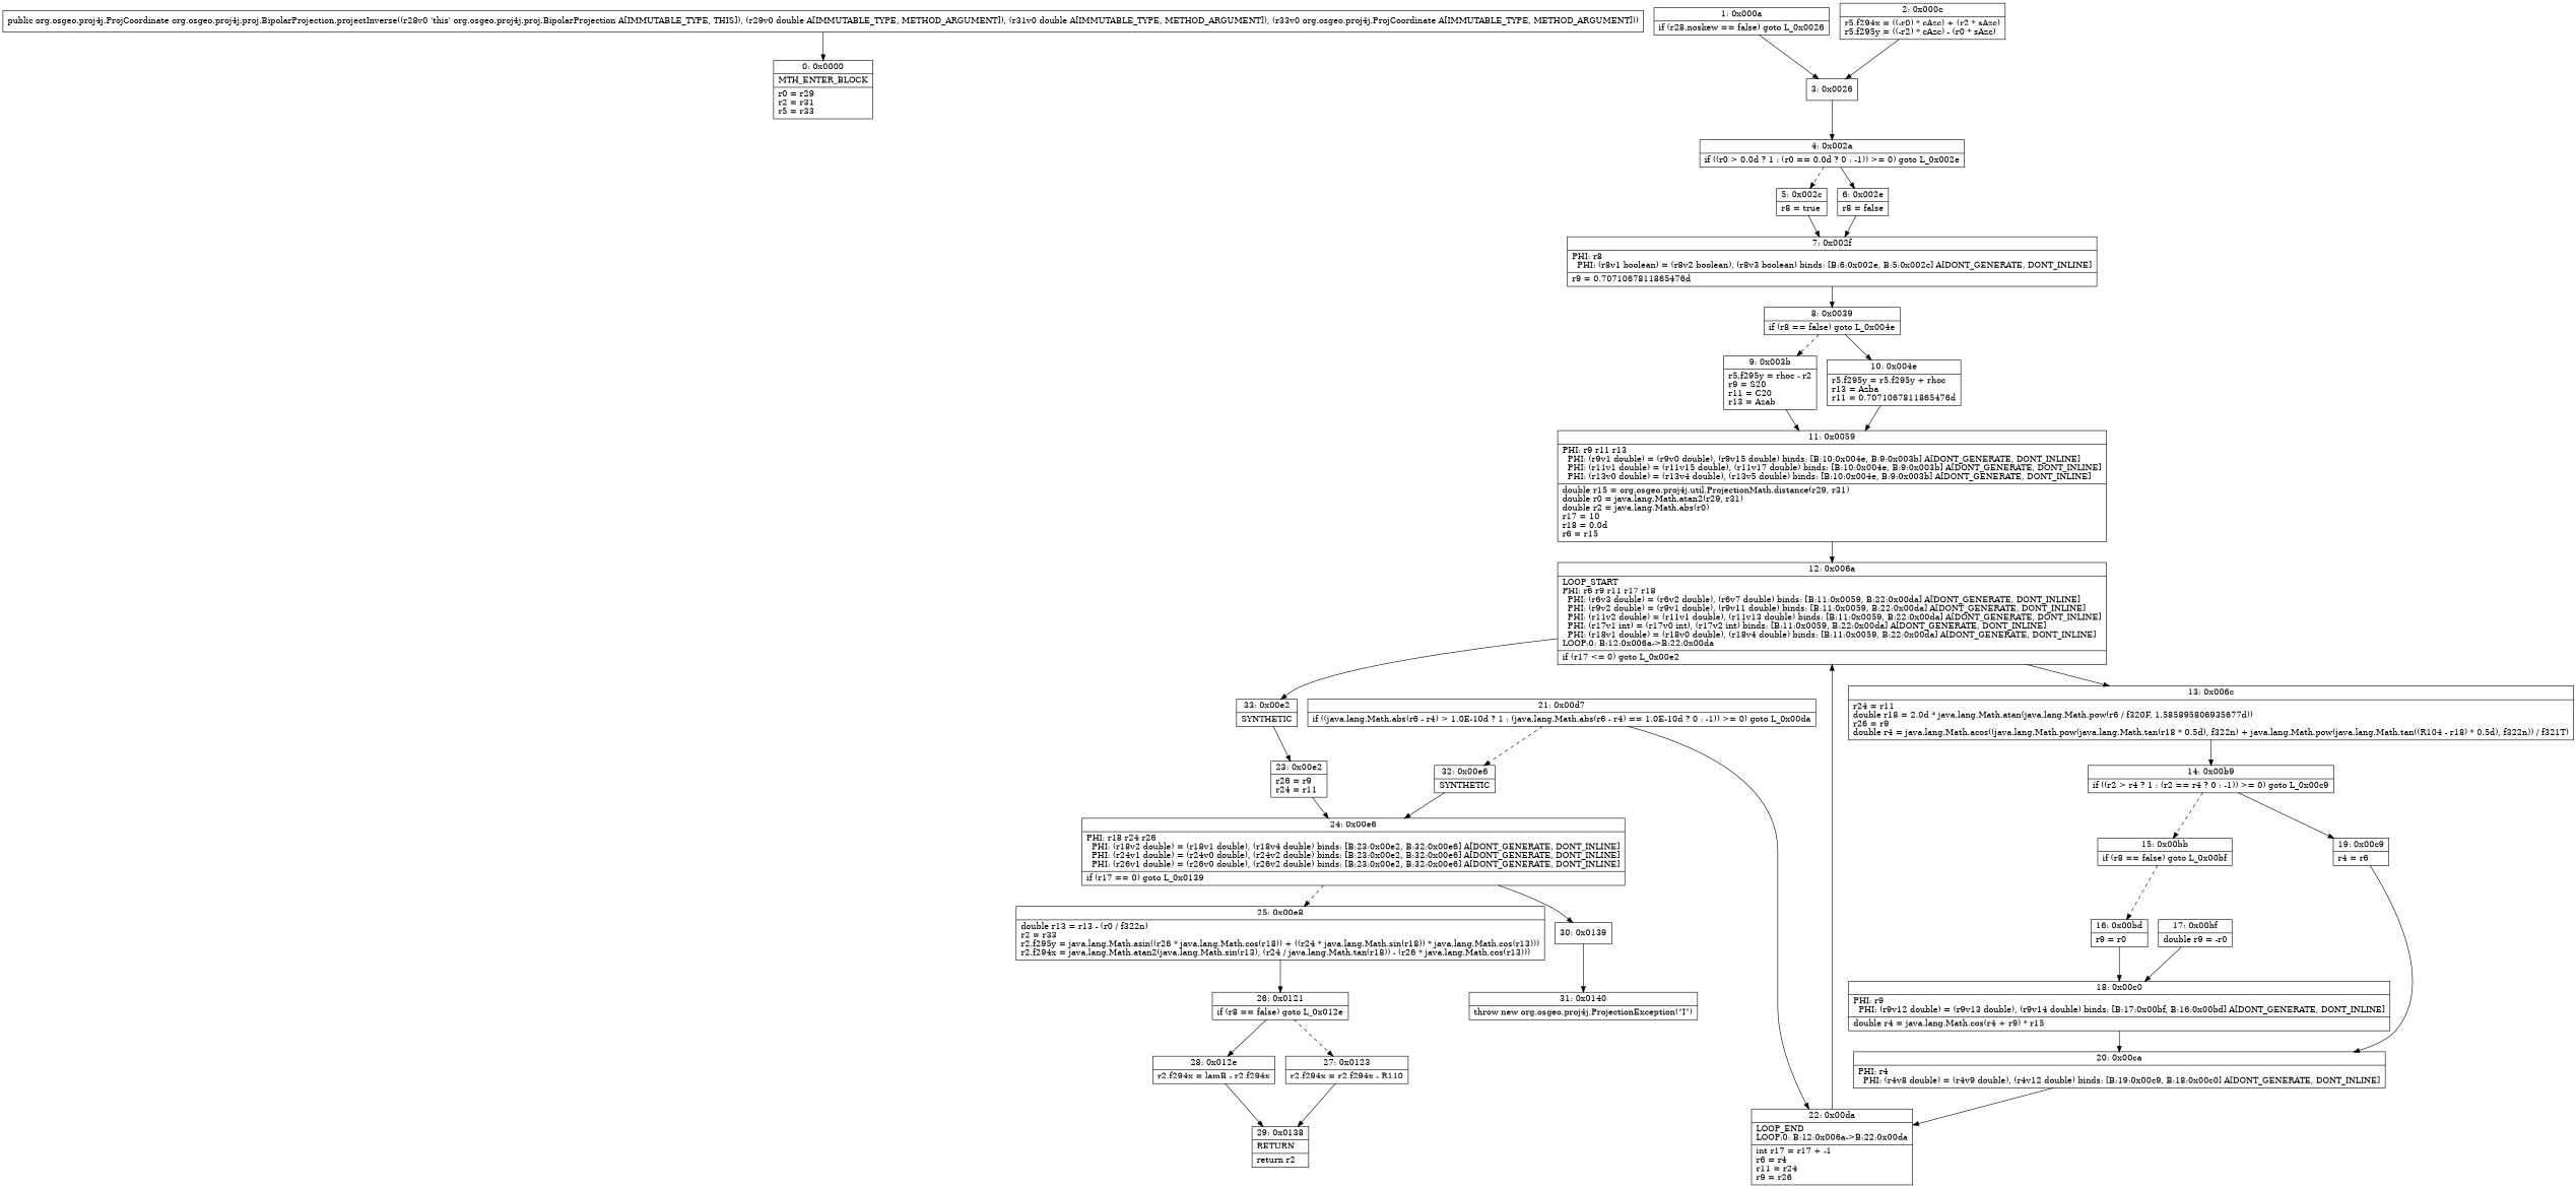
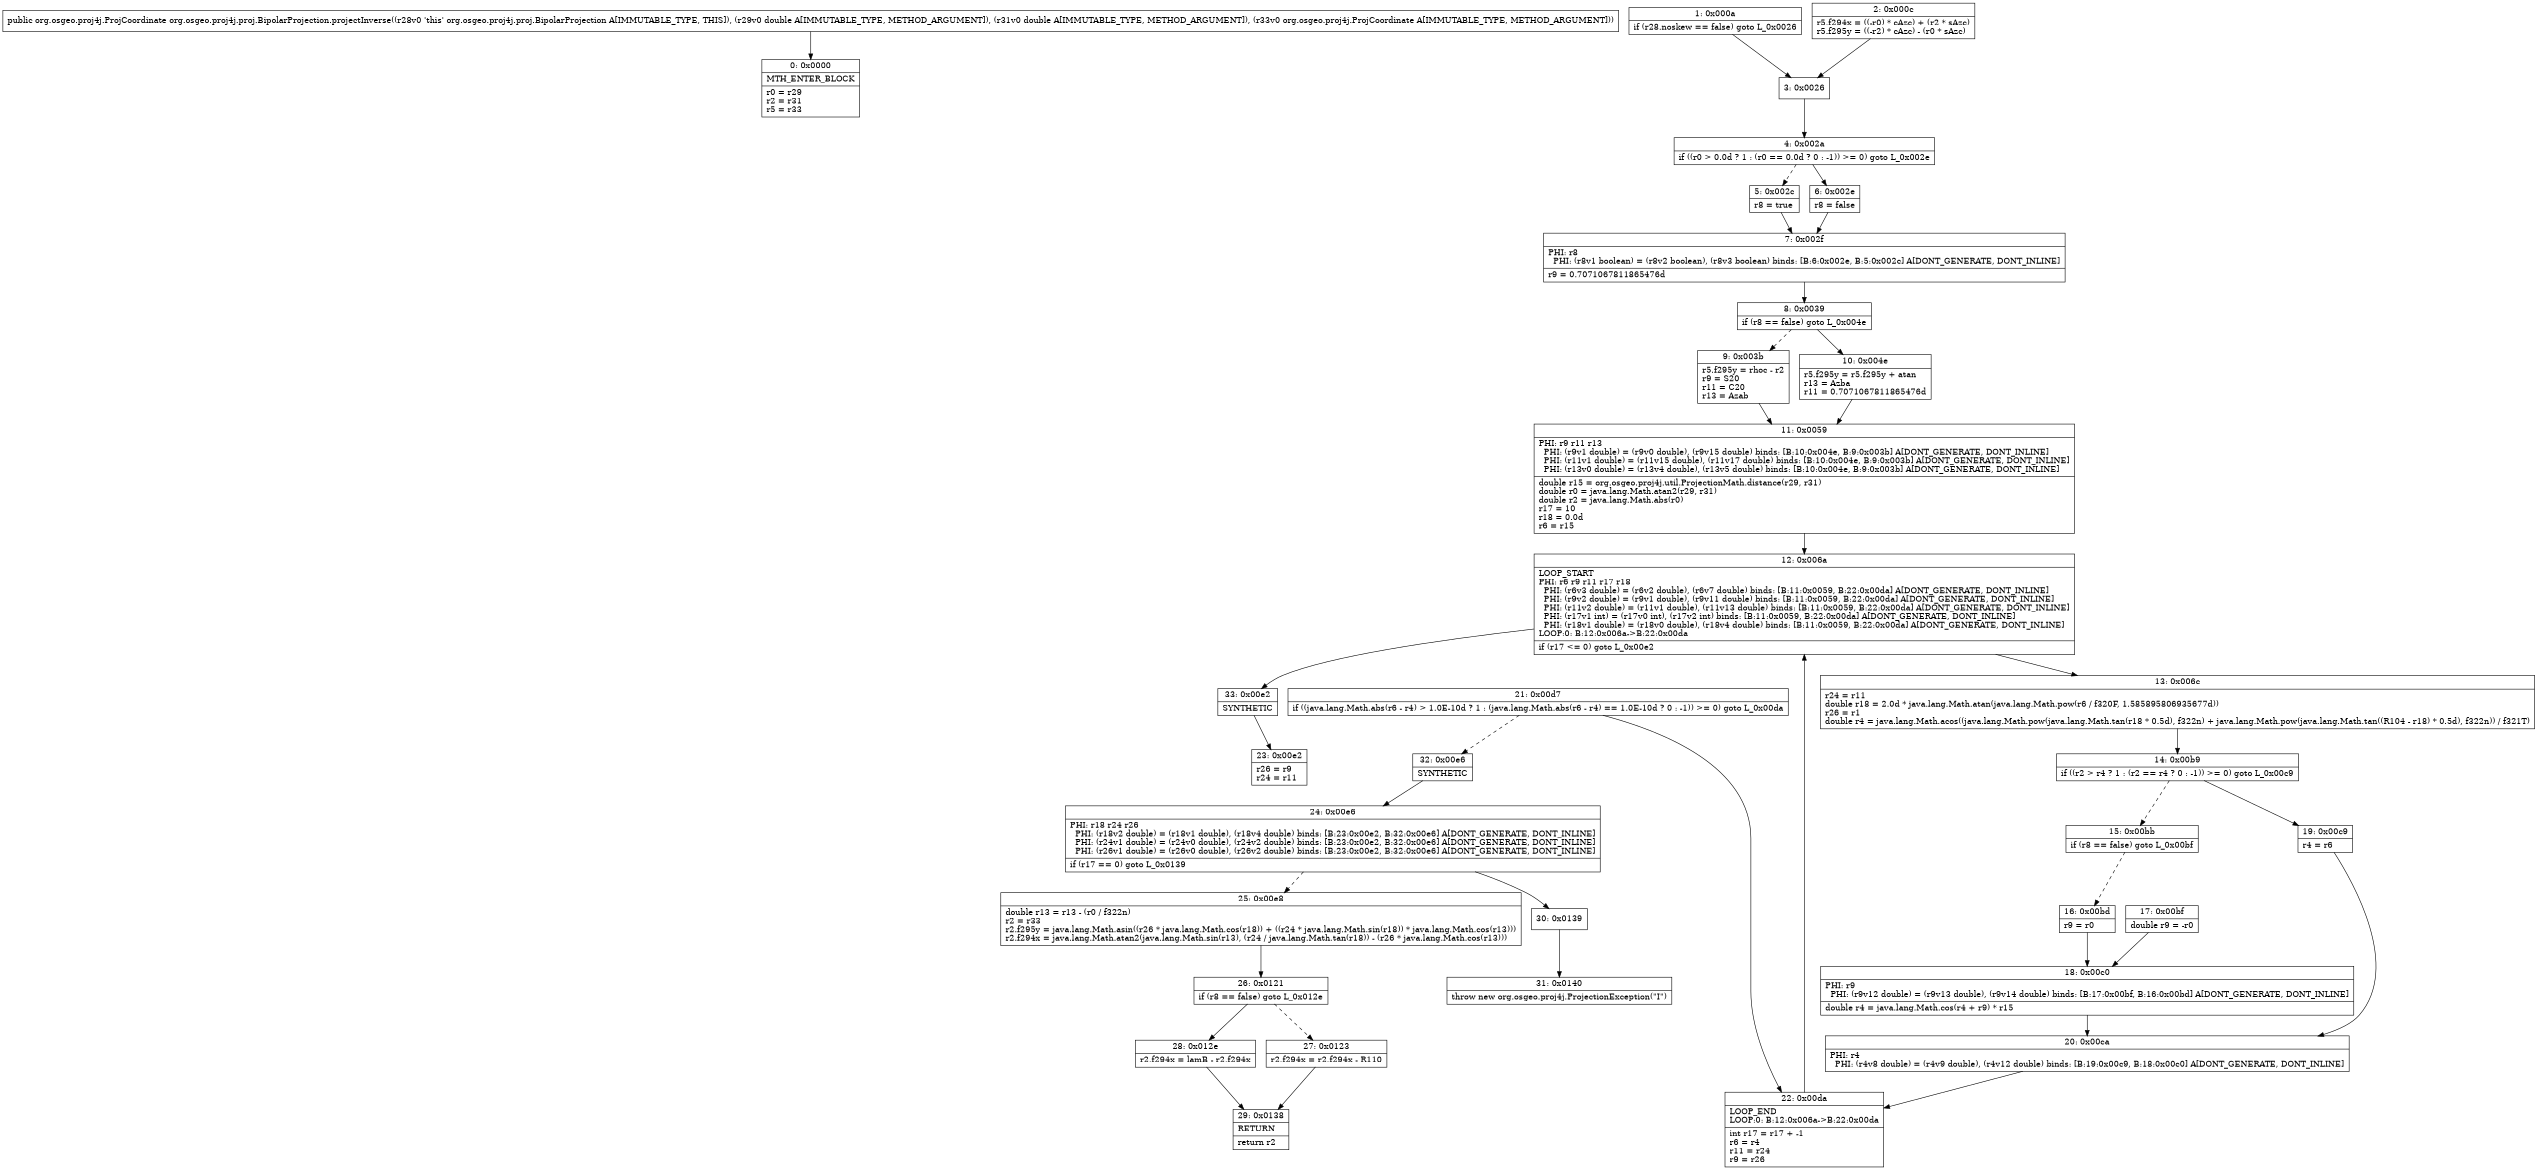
  digraph {
    node [shape=record]
    n1 [label="{0\:\ 0x0000|MTH_ENTER_BLOCK\l|r0 = r29\lr2 = r31\lr5 = r33\l}"]
    n2 [label="{1\:\ 0x000a|if (r28.noskew == false) goto L_0x0026\l}"]
    n3 [label="{3\:\ 0x0026}"]
    n4 [label="{2\:\ 0x000c|r5.f294x = ((\-r0) * cAzc) + (r2 * sAzc)\lr5.f295y = ((\-r2) * cAzc) \- (r0 * sAzc)\l}"]
    n5 [label="{4\:\ 0x002a|if ((r0 \> 0.0d ? 1 : (r0 == 0.0d ? 0 : \-1)) \>= 0) goto L_0x002e\l}"]
    n6 [label="{5\:\ 0x002c|r8 = true\l}"]
    n7 [label="{6\:\ 0x002e|r8 = false\l}"]
    n8 [label="{7\:\ 0x002f|PHI: r8 \l  PHI: (r8v1 boolean) = (r8v2 boolean), (r8v3 boolean) binds: [B:6:0x002e, B:5:0x002c] A[DONT_GENERATE, DONT_INLINE]\l|r9 = 0.7071067811865476d\l}"]
    n9 [label="{8\:\ 0x0039|if (r8 == false) goto L_0x004e\l}"]
    n10 [label="{9\:\ 0x003b|r5.f295y = rhoc \- r2\lr9 = S20\lr11 = C20\lr13 = Azab\l}"]
-   n11 [label="{10\:\ 0x004e|r5.f295y = r5.f295y + rhoc\lr13 = Azba\lr11 = 0.7071067811865476d\l}"]
+   n11 [label="{10\:\ 0x004e|r5.f295y = r5.f295y + atan\lr13 = Azba\lr11 = 0.7071067811865476d\l}"]
    n12 [label="{11\:\ 0x0059|PHI: r9 r11 r13 \l  PHI: (r9v1 double) = (r9v0 double), (r9v15 double) binds: [B:10:0x004e, B:9:0x003b] A[DONT_GENERATE, DONT_INLINE]\l  PHI: (r11v1 double) = (r11v15 double), (r11v17 double) binds: [B:10:0x004e, B:9:0x003b] A[DONT_GENERATE, DONT_INLINE]\l  PHI: (r13v0 double) = (r13v4 double), (r13v5 double) binds: [B:10:0x004e, B:9:0x003b] A[DONT_GENERATE, DONT_INLINE]\l|double r15 = org.osgeo.proj4j.util.ProjectionMath.distance(r29, r31)\ldouble r0 = java.lang.Math.atan2(r29, r31)\ldouble r2 = java.lang.Math.abs(r0)\lr17 = 10\lr18 = 0.0d\lr6 = r15\l}"]
    n13 [label="{12\:\ 0x006a|LOOP_START\lPHI: r6 r9 r11 r17 r18 \l  PHI: (r6v3 double) = (r6v2 double), (r6v7 double) binds: [B:11:0x0059, B:22:0x00da] A[DONT_GENERATE, DONT_INLINE]\l  PHI: (r9v2 double) = (r9v1 double), (r9v11 double) binds: [B:11:0x0059, B:22:0x00da] A[DONT_GENERATE, DONT_INLINE]\l  PHI: (r11v2 double) = (r11v1 double), (r11v13 double) binds: [B:11:0x0059, B:22:0x00da] A[DONT_GENERATE, DONT_INLINE]\l  PHI: (r17v1 int) = (r17v0 int), (r17v2 int) binds: [B:11:0x0059, B:22:0x00da] A[DONT_GENERATE, DONT_INLINE]\l  PHI: (r18v1 double) = (r18v0 double), (r18v4 double) binds: [B:11:0x0059, B:22:0x00da] A[DONT_GENERATE, DONT_INLINE]\lLOOP:0: B:12:0x006a\-\>B:22:0x00da\l|if (r17 \<= 0) goto L_0x00e2\l}"]
-   n14 [label="{13\:\ 0x006c|r24 = r11\ldouble r18 = 2.0d * java.lang.Math.atan(java.lang.Math.pow(r6 \/ f320F, 1.585895806935677d))\lr26 = r9\ldouble r4 = java.lang.Math.acos((java.lang.Math.pow(java.lang.Math.tan(r18 * 0.5d), f322n) + java.lang.Math.pow(java.lang.Math.tan((R104 \- r18) * 0.5d), f322n)) \/ f321T)\l}"]
+   n14 [label="{13\:\ 0x006c|r24 = r11\ldouble r18 = 2.0d * java.lang.Math.atan(java.lang.Math.pow(r6 \/ f320F, 1.585895806935677d))\lr26 = r1\ldouble r4 = java.lang.Math.acos((java.lang.Math.pow(java.lang.Math.tan(r18 * 0.5d), f322n) + java.lang.Math.pow(java.lang.Math.tan((R104 \- r18) * 0.5d), f322n)) \/ f321T)\l}"]
    n15 [label="{33\:\ 0x00e2|SYNTHETIC\l}"]
    n16 [label="{14\:\ 0x00b9|if ((r2 \> r4 ? 1 : (r2 == r4 ? 0 : \-1)) \>= 0) goto L_0x00c9\l}"]
    n17 [label="{23\:\ 0x00e2|r26 = r9\lr24 = r11\l}"]
    n18 [label="{15\:\ 0x00bb|if (r8 == false) goto L_0x00bf\l}"]
    n19 [label="{19\:\ 0x00c9|r4 = r6\l}"]
    n20 [label="{16\:\ 0x00bd|r9 = r0\l}"]
    n21 [label="{20\:\ 0x00ca|PHI: r4 \l  PHI: (r4v8 double) = (r4v9 double), (r4v12 double) binds: [B:19:0x00c9, B:18:0x00c0] A[DONT_GENERATE, DONT_INLINE]\l}"]
    n22 [label="{18\:\ 0x00c0|PHI: r9 \l  PHI: (r9v12 double) = (r9v13 double), (r9v14 double) binds: [B:17:0x00bf, B:16:0x00bd] A[DONT_GENERATE, DONT_INLINE]\l|double r4 = java.lang.Math.cos(r4 + r9) * r15\l}"]
    n23 [label="{17\:\ 0x00bf|double r9 = \-r0\l}"]
    n24 [label="{22\:\ 0x00da|LOOP_END\lLOOP:0: B:12:0x006a\-\>B:22:0x00da\l|int r17 = r17 + \-1\lr6 = r4\lr11 = r24\lr9 = r26\l}"]
    n25 [label="{21\:\ 0x00d7|if ((java.lang.Math.abs(r6 \- r4) \> 1.0E\-10d ? 1 : (java.lang.Math.abs(r6 \- r4) == 1.0E\-10d ? 0 : \-1)) \>= 0) goto L_0x00da\l}"]
    n26 [label="{32\:\ 0x00e6|SYNTHETIC\l}"]
    n27 [label="{24\:\ 0x00e6|PHI: r18 r24 r26 \l  PHI: (r18v2 double) = (r18v1 double), (r18v4 double) binds: [B:23:0x00e2, B:32:0x00e6] A[DONT_GENERATE, DONT_INLINE]\l  PHI: (r24v1 double) = (r24v0 double), (r24v2 double) binds: [B:23:0x00e2, B:32:0x00e6] A[DONT_GENERATE, DONT_INLINE]\l  PHI: (r26v1 double) = (r26v0 double), (r26v2 double) binds: [B:23:0x00e2, B:32:0x00e6] A[DONT_GENERATE, DONT_INLINE]\l|if (r17 == 0) goto L_0x0139\l}"]
    n28 [label="{25\:\ 0x00e8|double r13 = r13 \- (r0 \/ f322n)\lr2 = r33\lr2.f295y = java.lang.Math.asin((r26 * java.lang.Math.cos(r18)) + ((r24 * java.lang.Math.sin(r18)) * java.lang.Math.cos(r13)))\lr2.f294x = java.lang.Math.atan2(java.lang.Math.sin(r13), (r24 \/ java.lang.Math.tan(r18)) \- (r26 * java.lang.Math.cos(r13)))\l}"]
    n29 [label="{30\:\ 0x0139}"]
    n30 [label="{26\:\ 0x0121|if (r8 == false) goto L_0x012e\l}"]
    n31 [label="{31\:\ 0x0140|throw new org.osgeo.proj4j.ProjectionException(\"I\")\l}"]
    n32 [label="{27\:\ 0x0123|r2.f294x = r2.f294x \- R110\l}"]
    n33 [label="{28\:\ 0x012e|r2.f294x = lamB \- r2.f294x\l}"]
    n34 [label="{29\:\ 0x0138|RETURN\l|return r2\l}"]
    n35 [label="{public org.osgeo.proj4j.ProjCoordinate org.osgeo.proj4j.proj.BipolarProjection.projectInverse((r28v0 'this' org.osgeo.proj4j.proj.BipolarProjection A[IMMUTABLE_TYPE, THIS]), (r29v0 double A[IMMUTABLE_TYPE, METHOD_ARGUMENT]), (r31v0 double A[IMMUTABLE_TYPE, METHOD_ARGUMENT]), (r33v0 org.osgeo.proj4j.ProjCoordinate A[IMMUTABLE_TYPE, METHOD_ARGUMENT])) }"]
    n2 -> n3
    n3 -> n5
    n4 -> n3
    n5 -> n6 [style=dashed]
    n5 -> n7
    n6 -> n8
    n7 -> n8
    n8 -> n9
    n9 -> n10 [style=dashed]
    n9 -> n11
    n10 -> n12
    n11 -> n12
    n12 -> n13
    n13 -> n14 [style=solid]
    n13 -> n15
    n14 -> n16
    n15 -> n17
    n16 -> n18 [style=dashed]
    n16 -> n19
-   n17 -> n27
    n18 -> n20 [style=dashed]
    n19 -> n21
    n20 -> n22
    n21 -> n24
    n22 -> n21
    n23 -> n22
    n24 -> n13
    n25 -> n24
    n25 -> n26 [style=dashed]
    n26 -> n27
    n27 -> n28 [style=dashed]
    n27 -> n29
    n28 -> n30
    n29 -> n31
    n30 -> n32 [style=dashed]
    n30 -> n33
    n32 -> n34
    n33 -> n34
    n35 -> n1
  }
